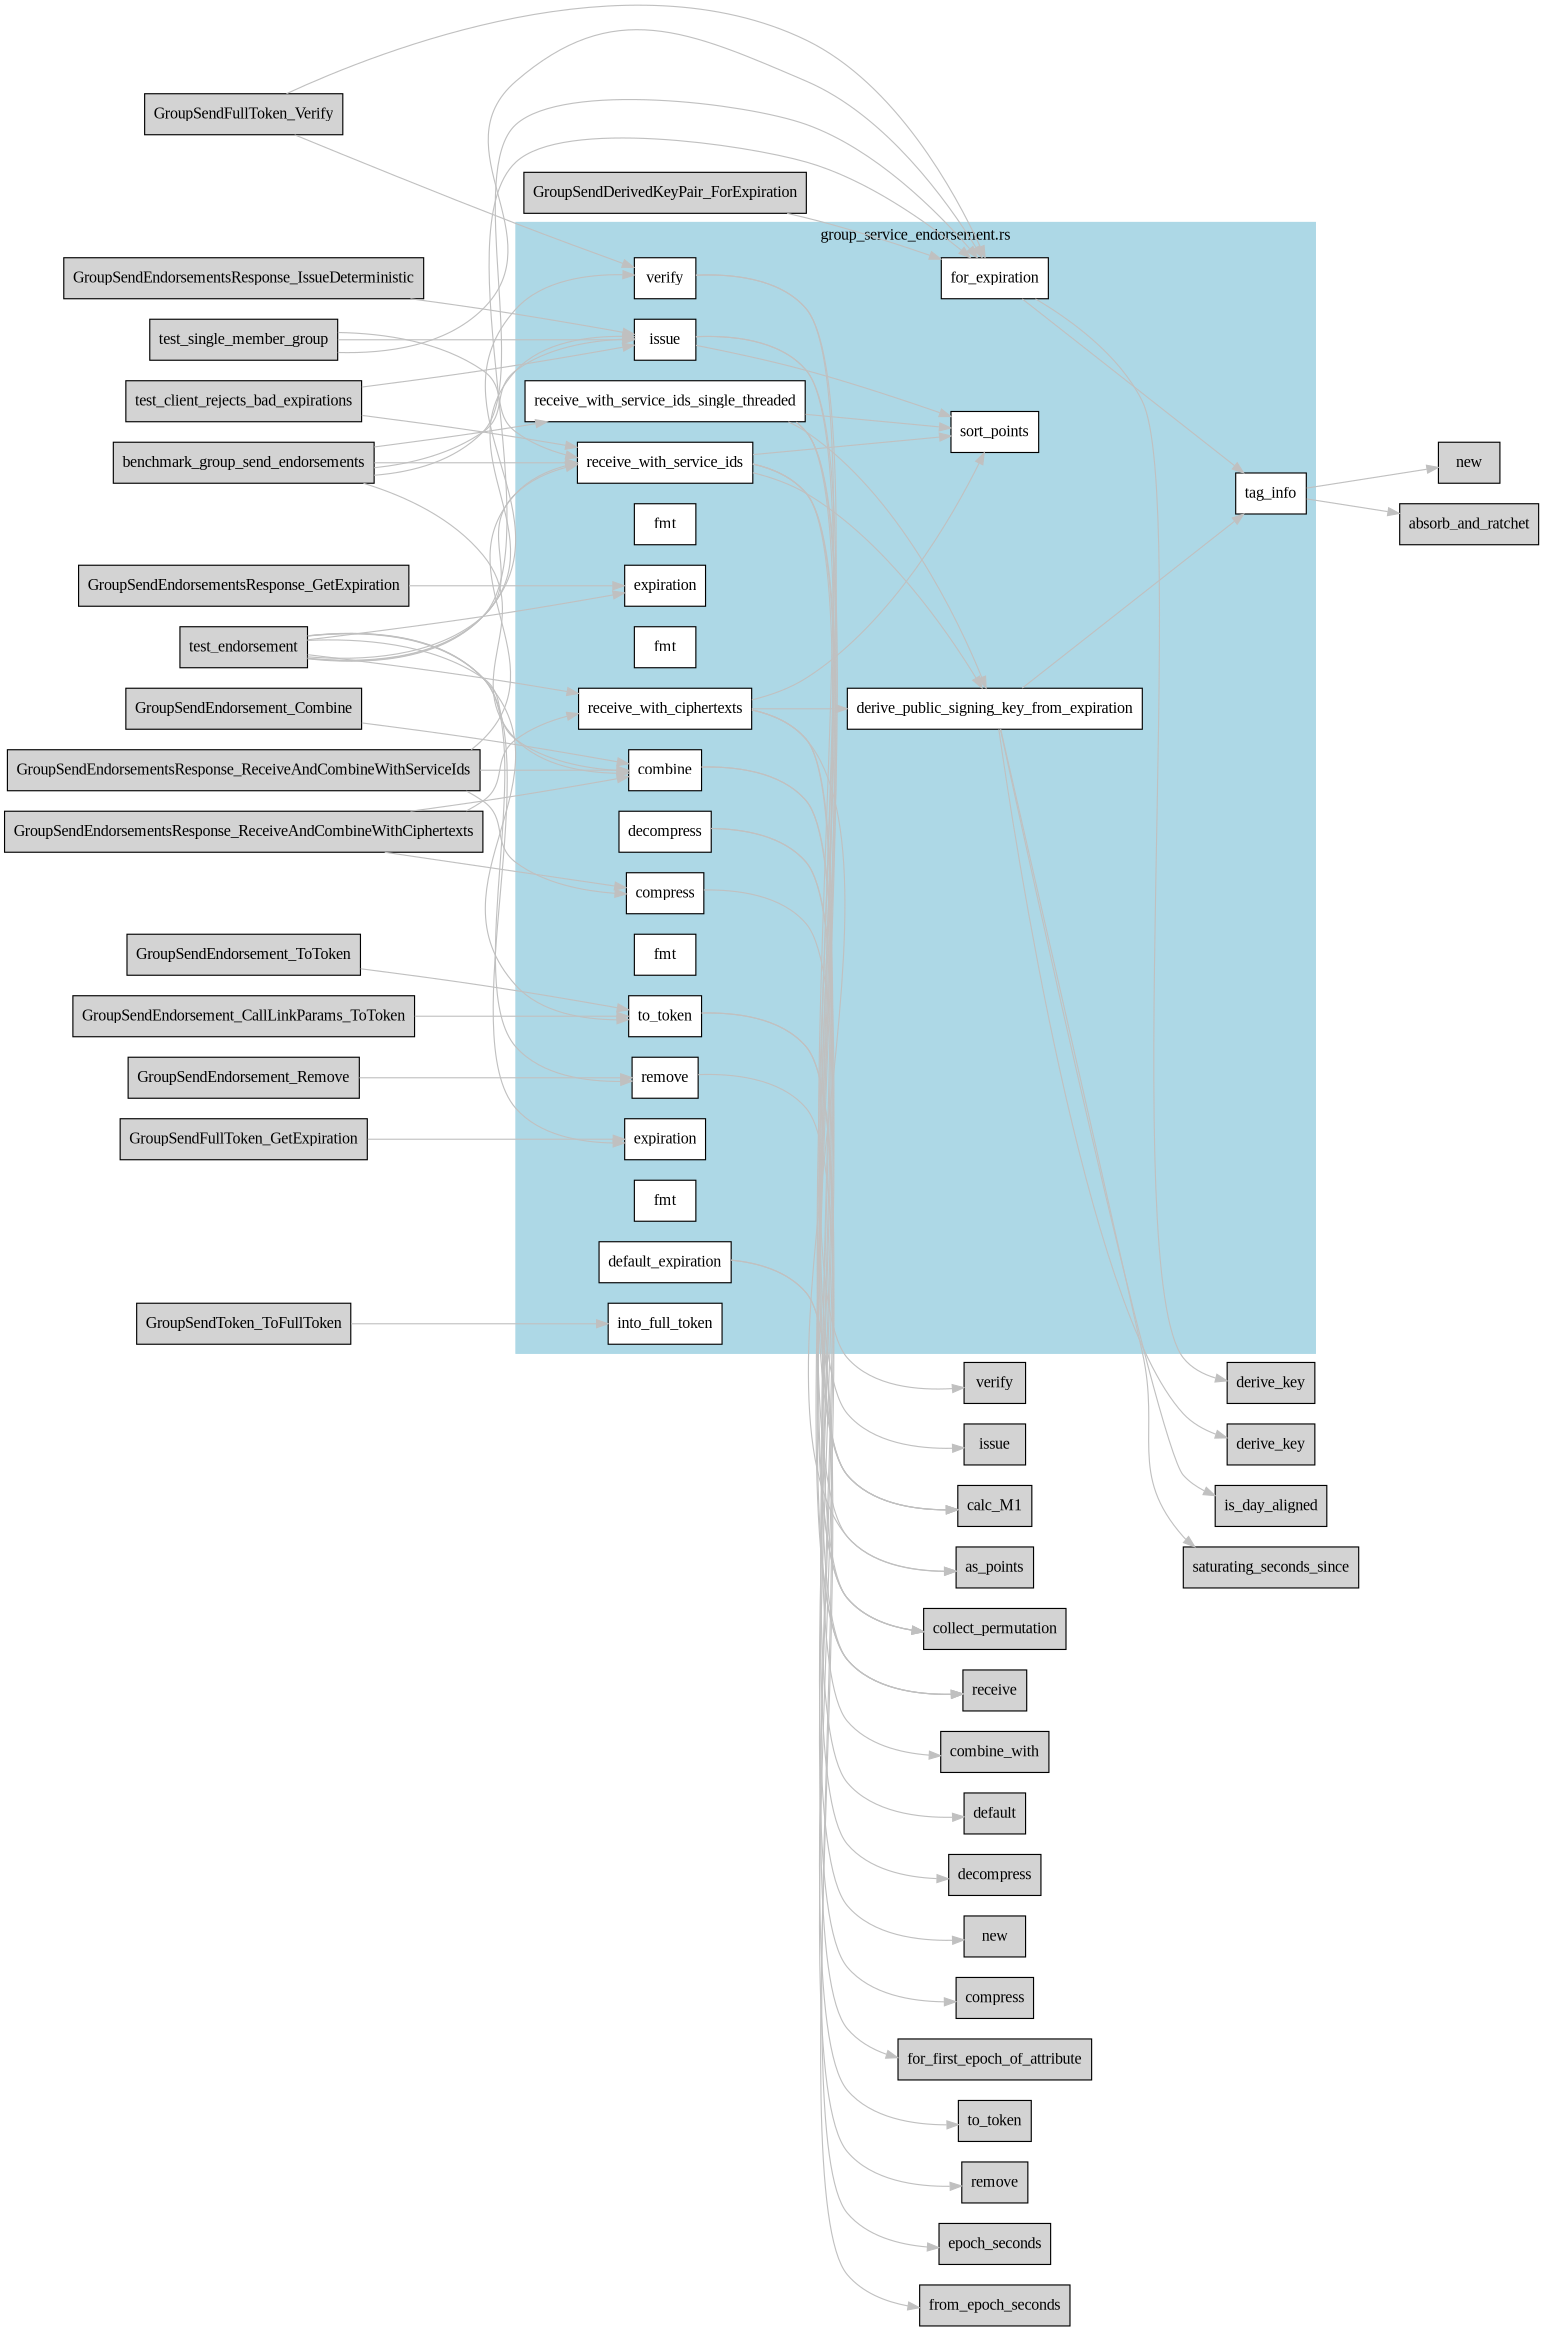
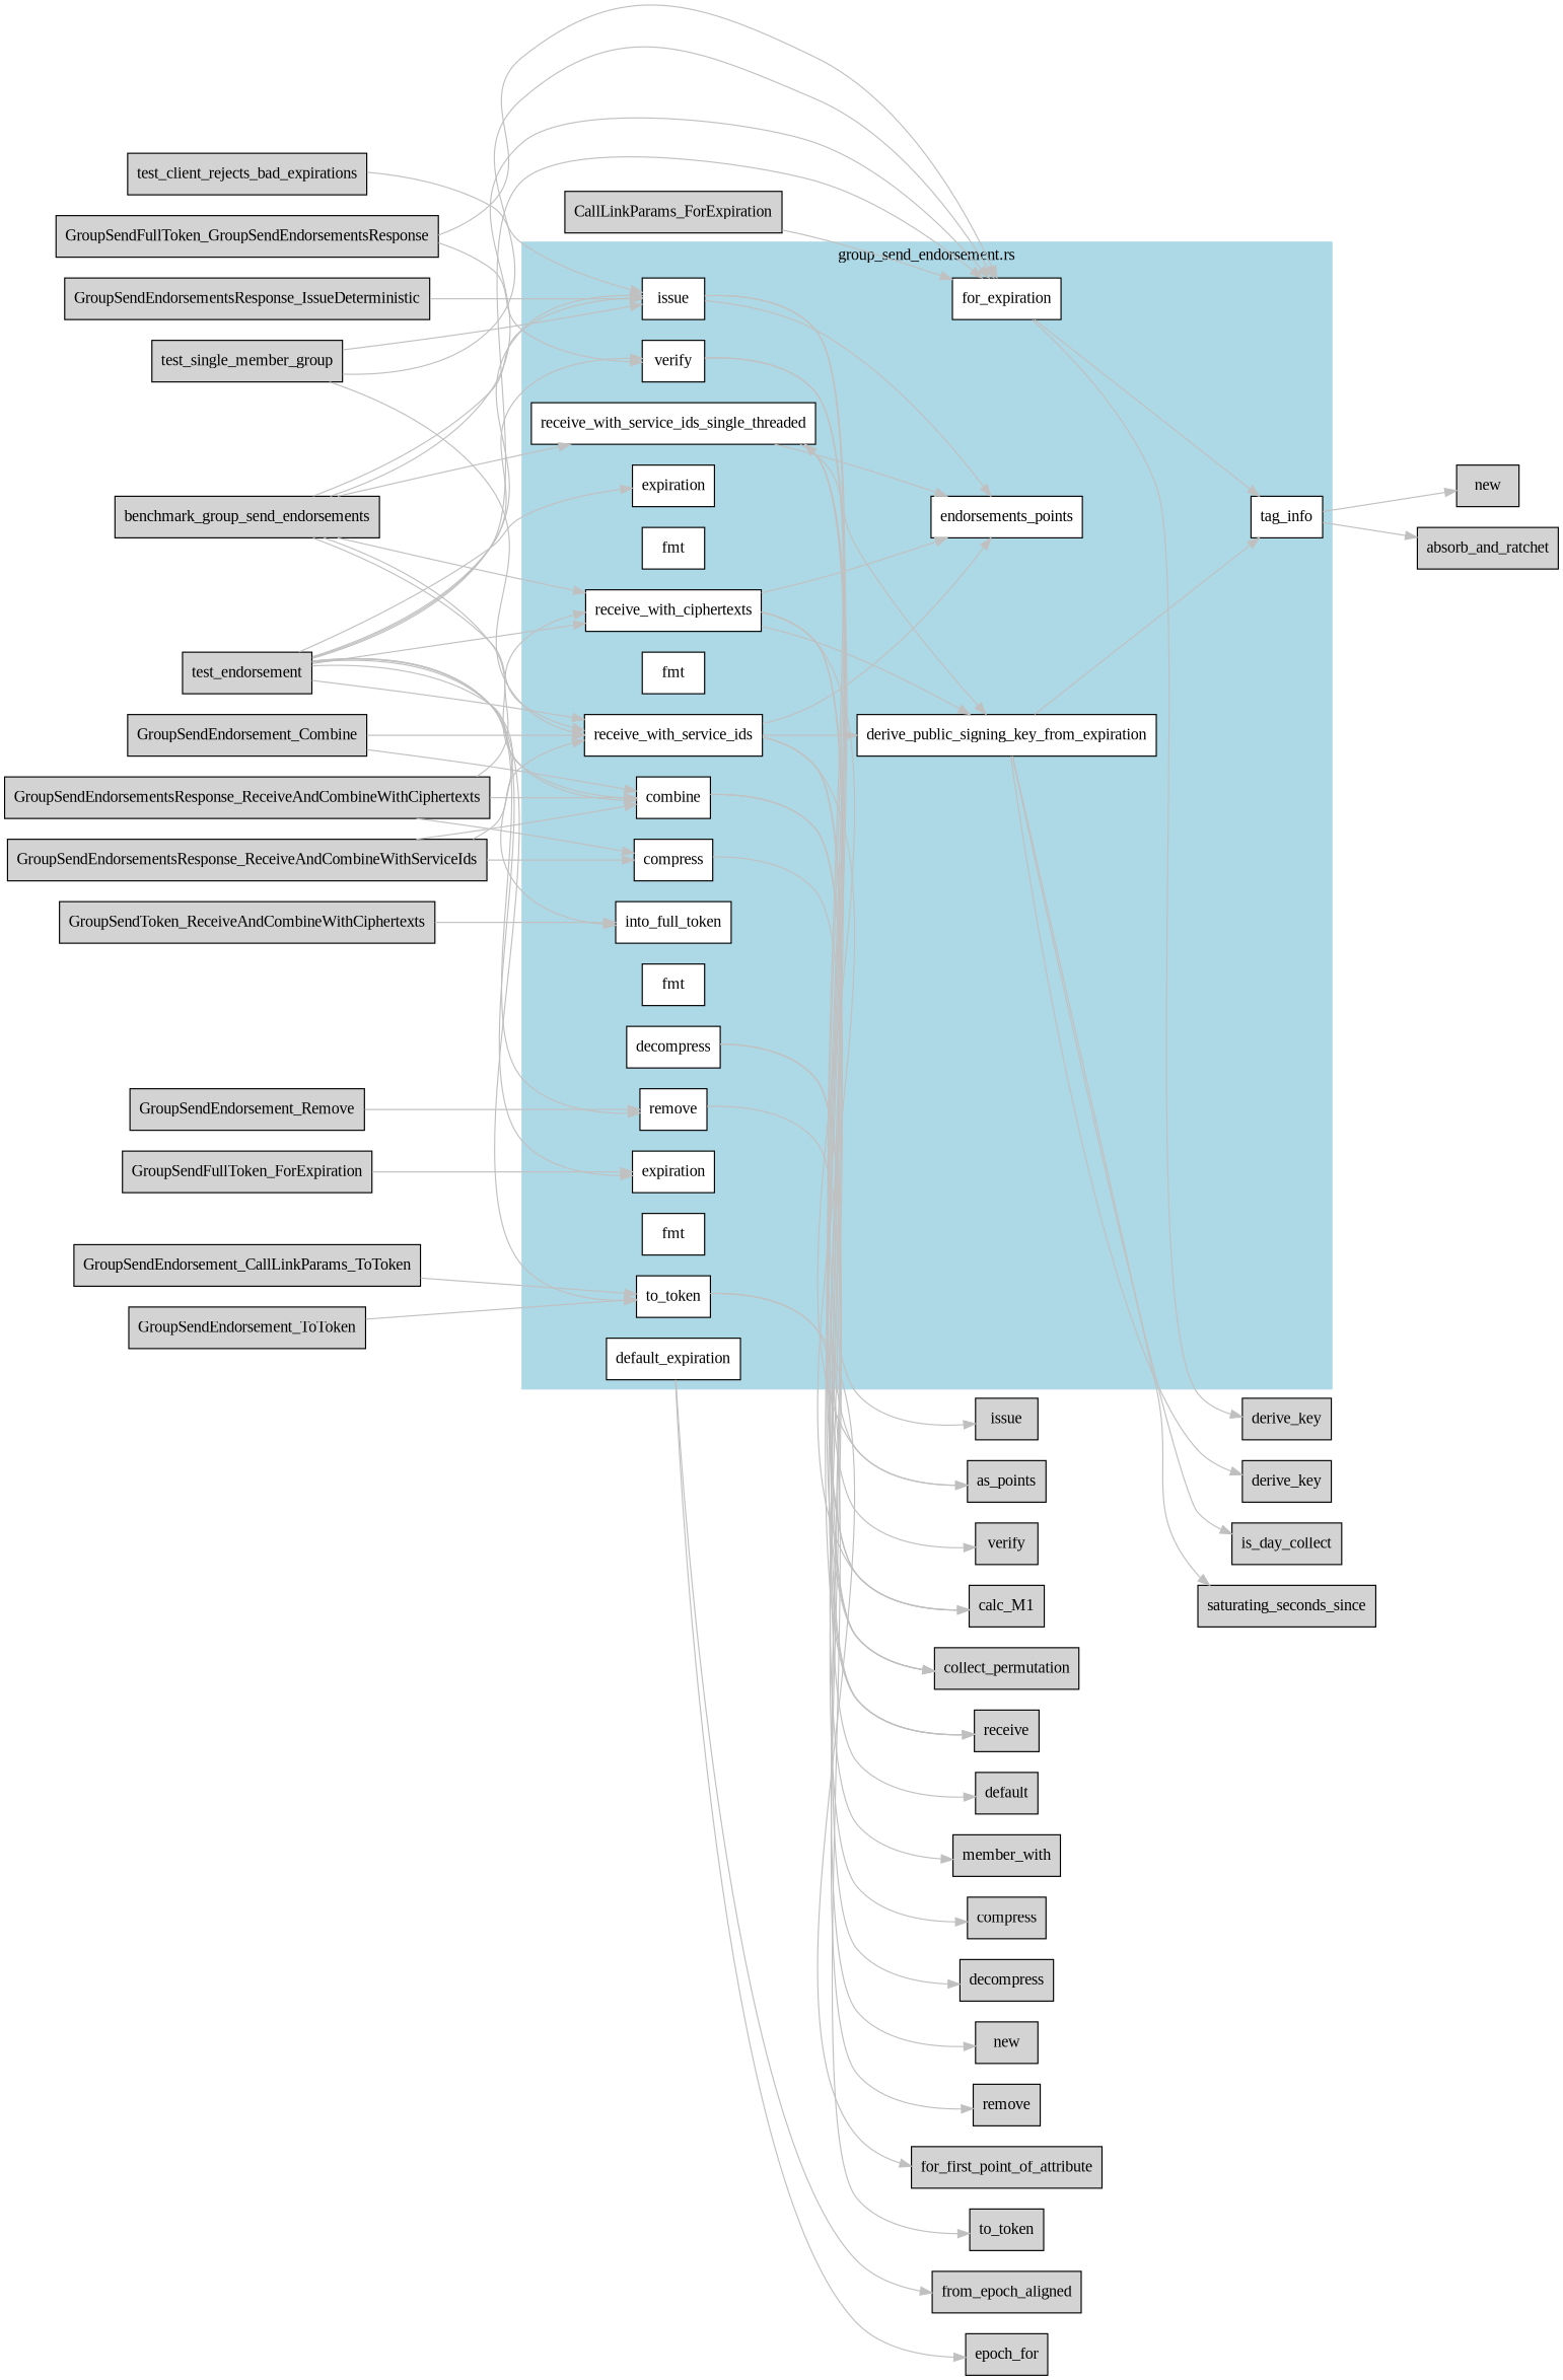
  digraph {
    fontname="Liberation Serif"
    rankdir=LR
    node [fillcolor=lightgray fontname="Liberation Serif" shape=box style=filled]
    edge [color=gray fontname="Liberation Serif"]
-   n1 [fillcolor=white label=sort_points]
+   n1 [fillcolor=white label=endorsements_points]
    n2 [fillcolor=white label=for_expiration]
    n3 [fillcolor=white label=compress]
    n4 [fillcolor=white label=to_token]
    n5 [fillcolor=white label=receive_with_ciphertexts]
    n6 [fillcolor=white label=remove]
    n7 [fillcolor=white label=fmt]
    n8 [fillcolor=white label=receive_with_service_ids]
    n9 [fillcolor=white label=fmt]
    n10 [fillcolor=white label=into_full_token]
    n11 [fillcolor=white label=combine]
    n12 [fillcolor=white label=default_expiration]
    n13 [fillcolor=white label=expiration]
    n14 [fillcolor=white label=fmt]
    n15 [fillcolor=white label=decompress]
    n16 [fillcolor=white label=derive_public_signing_key_from_expiration]
    n17 [fillcolor=white label=verify]
    n18 [fillcolor=white label=issue]
    n19 [fillcolor=white label=fmt]
    n20 [fillcolor=white label=receive_with_service_ids_single_threaded]
    n21 [fillcolor=white label=expiration]
    n22 [fillcolor=white label=tag_info]
    n23 [label=derive_key]
    n24 [label=compress]
-   n25 [label=for_first_epoch_of_attribute]
+   n25 [label=for_first_point_of_attribute]
    n26 [label=to_token]
    n27 [label=as_points]
    n28 [label=collect_permutation]
    n29 [label=receive]
    n30 [label=remove]
    n31 [label=calc_M1]
    n32 [label=default]
-   n33 [label=combine_with]
-   n34 [label=epoch_seconds]
-   n35 [label=from_epoch_seconds]
+   n33 [label=member_with]
+   n34 [label=epoch_for]
+   n35 [label=from_epoch_aligned]
    n36 [label=decompress]
    n37 [label=new]
    n38 [label=saturating_seconds_since]
    n39 [label=derive_key]
-   n40 [label=is_day_aligned]
+   n40 [label=is_day_collect]
    n41 [label=verify]
    n42 [label=issue]
    n43 [label=new]
    n44 [label=absorb_and_ratchet]
    n45 [label=benchmark_group_send_endorsements]
-   n46 [label=GroupSendDerivedKeyPair_ForExpiration]
-   n47 [label=GroupSendEndorsementsResponse_GetExpiration]
+   n46 [label=CallLinkParams_ForExpiration]
    n48 [label=GroupSendEndorsement_Combine]
    n49 [label=test_single_member_group]
    n50 [label=GroupSendEndorsementsResponse_IssueDeterministic]
    n51 [label=GroupSendEndorsementsResponse_ReceiveAndCombineWithCiphertexts]
    n52 [label=GroupSendEndorsementsResponse_ReceiveAndCombineWithServiceIds]
    n53 [label=GroupSendEndorsement_CallLinkParams_ToToken]
    n54 [label=GroupSendEndorsement_ToToken]
    n55 [label=test_endorsement]
-   n56 [label=GroupSendFullToken_Verify]
-   n57 [label=GroupSendToken_ToFullToken]
+   n56 [label=GroupSendFullToken_GroupSendEndorsementsResponse]
+   n57 [label=GroupSendToken_ReceiveAndCombineWithCiphertexts]
    n58 [label=GroupSendEndorsement_Remove]
-   n59 [label=GroupSendFullToken_GetExpiration]
+   n59 [label=GroupSendFullToken_ForExpiration]
    n60 [label=test_client_rejects_bad_expirations]
    subgraph cluster_1 {
      color=lightblue
-     label="group_service_endorsement.rs"
+     label="group_send_endorsement.rs"
      style=filled
      n1
      n2
      n3
      n4
      n5
      n6
      n7
      n8
      n9
      n10
      n11
      n12
      n13
      n14
      n15
      n16
      n17
      n18
      n19
      n20
      n21
      n22
    }
    n2 -> n22
    n2 -> n23
    n3 -> n24
    n4 -> n25
    n4 -> n26
    n5 -> n1
    n5 -> n16
    n5 -> n27
    n5 -> n28
    n5 -> n29
    n6 -> n30
    n8 -> n1
    n8 -> n16
    n8 -> n28
    n8 -> n29
    n8 -> n31
    n11 -> n32
    n11 -> n33
    n12 -> n34
    n12 -> n35
    n15 -> n36
    n15 -> n37
    n16 -> n22
    n16 -> n38
    n16 -> n39
    n16 -> n40
    n17 -> n31
    n17 -> n41
    n18 -> n1
    n18 -> n27
    n18 -> n42
    n20 -> n1
    n20 -> n16
    n20 -> n28
    n20 -> n29
-   n20 -> n31
+   n31 -> n20
    n22 -> n43
    n22 -> n44
    n45 -> n2
+   n45 -> n5
    n45 -> n8
    n45 -> n11
    n45 -> n18
    n45 -> n20
    n46 -> n2
-   n47 -> n13
    n48 -> n11
    n49 -> n2
    n49 -> n8
    n49 -> n18
    n50 -> n18
    n51 -> n3
    n51 -> n5
    n51 -> n11
    n52 -> n3
    n52 -> n8
    n52 -> n11
    n53 -> n4
    n54 -> n4
    n55 -> n2
    n55 -> n4
    n55 -> n5
    n55 -> n6
    n55 -> n8
+   n55 -> n10
    n55 -> n11
    n55 -> n13
    n55 -> n17
    n55 -> n18
    n55 -> n21
    n56 -> n2
    n56 -> n17
    n57 -> n10
    n58 -> n6
    n59 -> n21
-   n60 -> n8
+   n48 -> n8
    n60 -> n18
  }
